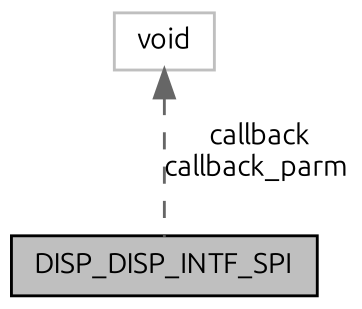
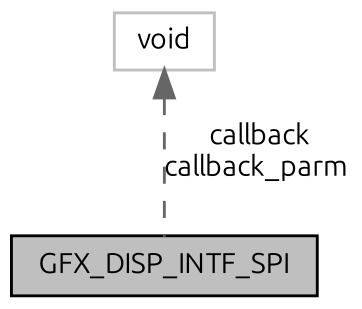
  digraph {
    fontname=Ubuntu
    node [fontname=Ubuntu fontsize=10 shape=record style=filled]
-   n1 [color=black fillcolor=grey75 fontcolor=black height=0.2 label=DISP_DISP_INTF_SPI width=0.4]
+   n1 [color=black fillcolor=grey75 fontcolor=black height=0.2 label=GFX_DISP_INTF_SPI width=0.4]
    n2 [color=grey75 fillcolor=white height=0.2 label=void width=0.4]
    n2 -> n1 [color=gray40 dir=back fontname=Ubuntu fontsize=10 label=" callback\ncallback_parm" labelfontname=Helvetica labelfontsize=10 style=dashed]
  }
